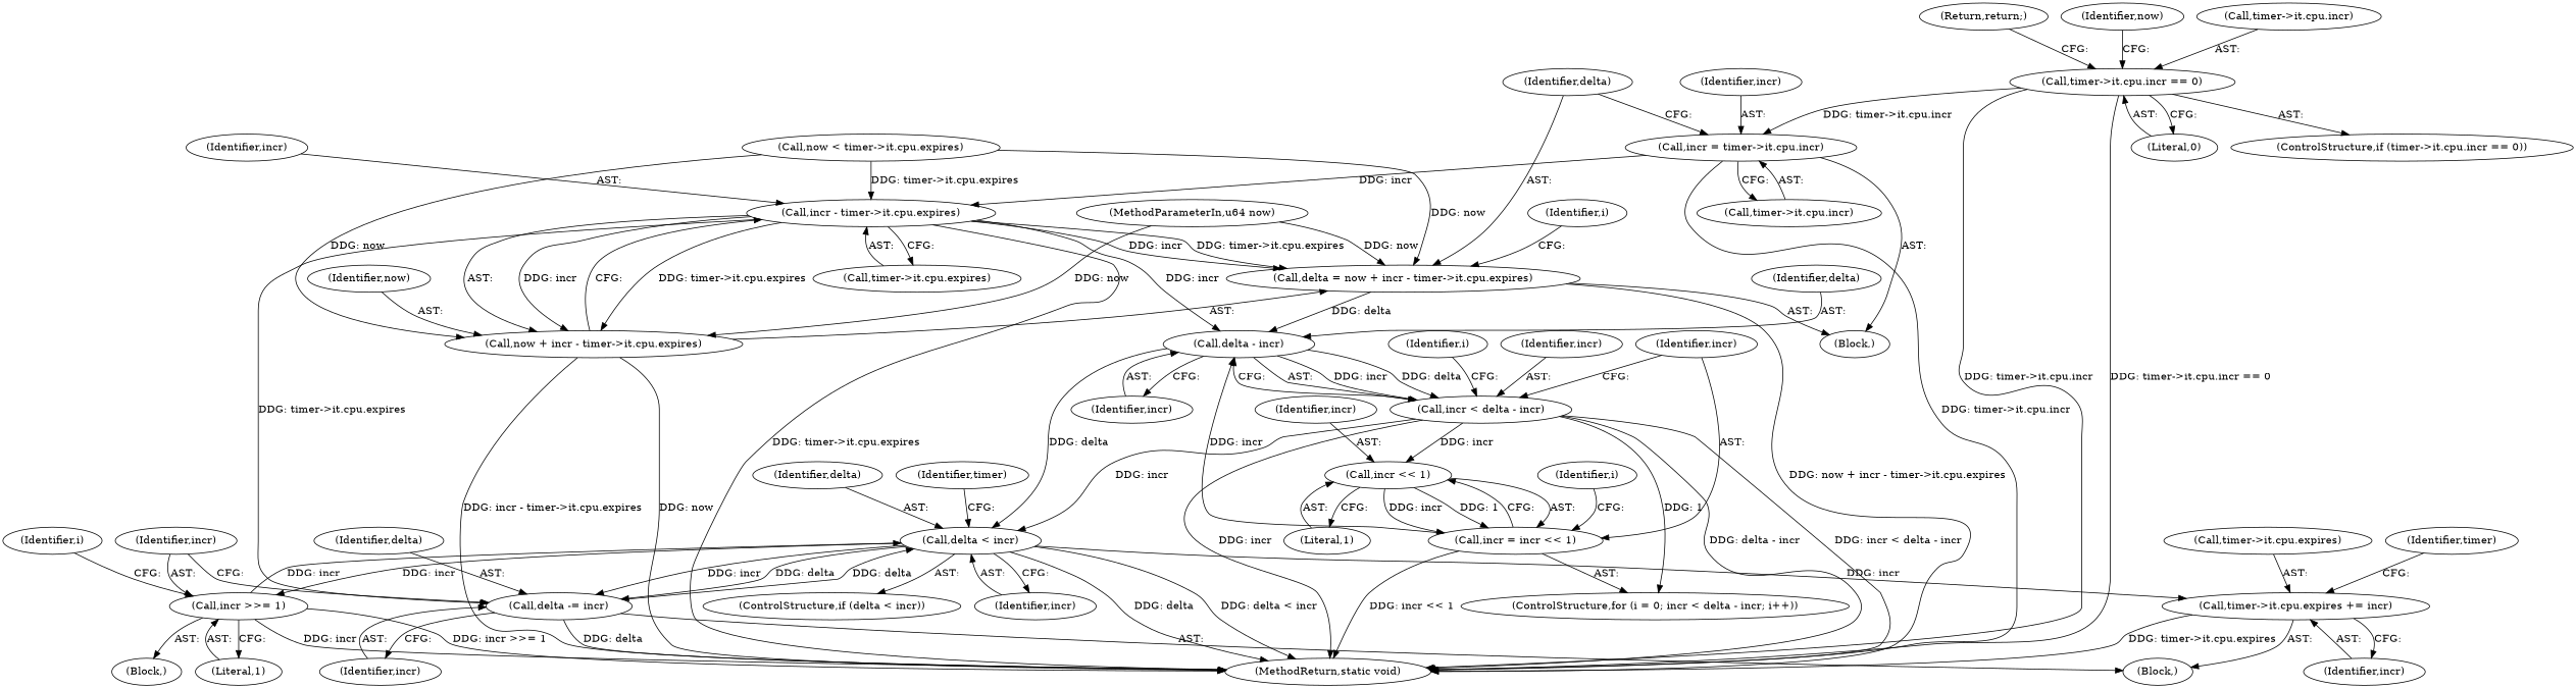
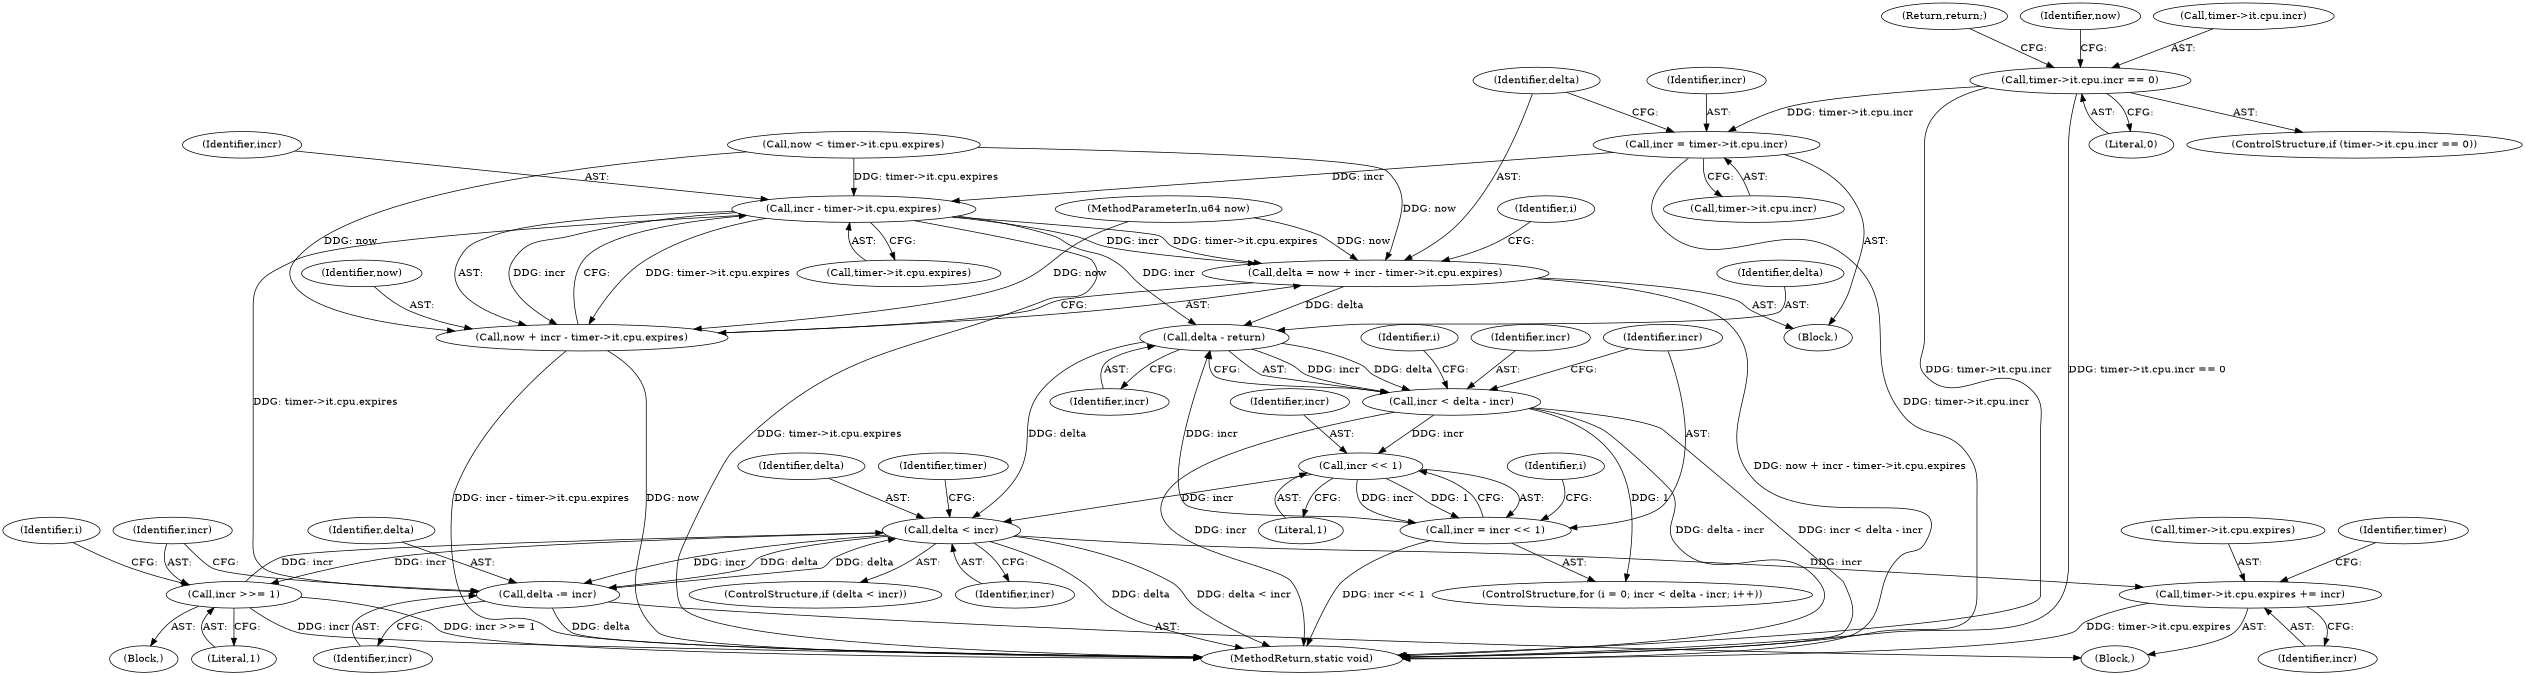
  digraph {
    n1 [label="(Call,incr = timer->it.cpu.incr)"]
    n2 [label="(Call,incr - timer->it.cpu.expires)"]
    n3 [label="(Block,)"]
    n4 [label="(Call,timer->it.cpu.incr)"]
    n5 [label="(MethodReturn,static void)"]
    n6 [label="(Call,delta = now + incr - timer->it.cpu.expires)"]
-   n7 [label="(Call,delta - incr)"]
+   n7 [label="(Call,delta - return)"]
    n8 [label="(Call,now + incr - timer->it.cpu.expires)"]
    n9 [label="(Call,timer->it.cpu.expires)"]
    n10 [label="(Call,delta -= incr)"]
    n11 [label="(Call,timer->it.cpu.incr == 0)"]
    n12 [label="(ControlStructure,if (timer->it.cpu.incr == 0))"]
    n13 [label="(Literal,0)"]
    n14 [label="(Call,incr < delta - incr)"]
    n15 [label="(Call,delta < incr)"]
    n16 [label="(Identifier,incr)"]
    n17 [label="(Call,timer->it.cpu.expires += incr)"]
    n18 [label="(Block,)"]
    n19 [label="(Identifier,incr)"]
    n20 [label="(Call,incr << 1)"]
    n21 [label="(ControlStructure,for (i = 0; incr < delta - incr; i++))"]
    n22 [label="(Call,incr >>= 1)"]
    n23 [label="(Identifier,incr)"]
    n24 [label="(ControlStructure,if (delta < incr))"]
    n25 [label="(Call,incr = incr << 1)"]
    n26 [label="(Literal,1)"]
    n27 [label="(Block,)"]
    n28 [label="(Literal,1)"]
    n29 [label="(Identifier,incr)"]
    n30 [label="(Identifier,delta)"]
    n31 [label="(Identifier,delta)"]
    n32 [label="(Identifier,incr)"]
    n33 [label="(Return,return;)"]
    n34 [label="(Identifier,i)"]
    n35 [label="(Identifier,incr)"]
    n36 [label="(Call,timer->it.cpu.expires)"]
    n37 [label="(Identifier,i)"]
    n38 [label="(Identifier,timer)"]
    n39 [label="(Identifier,timer)"]
    n40 [label="(Identifier,i)"]
    n41 [label="(Identifier,incr)"]
    n42 [label="(Identifier,now)"]
    n43 [label="(Call,now < timer->it.cpu.expires)"]
    n44 [label="(Identifier,incr)"]
    n45 [label="(Identifier,delta)"]
    n46 [label="(Identifier,incr)"]
    n47 [label="(Identifier,i)"]
    n48 [label="(Identifier,delta)"]
    n49 [label="(MethodParameterIn,u64 now)"]
    n50 [label="(Identifier,now)"]
    n51 [label="(Call,timer->it.cpu.incr)"]
    n52 [label="(Identifier,incr)"]
    n1 -> n2 [label="DDG: incr"]
    n1 -> n3 [label="AST: "]
    n1 -> n4 [label="CFG: "]
    n1 -> n5 [label="DDG: timer->it.cpu.incr"]
    n2 -> n5 [label="DDG: timer->it.cpu.expires"]
    n2 -> n6 [label="DDG: incr"]
    n2 -> n6 [label="DDG: timer->it.cpu.expires"]
    n2 -> n7 [label="DDG: incr"]
    n2 -> n8 [label="AST: "]
    n2 -> n8 [label="DDG: incr"]
    n2 -> n8 [label="DDG: timer->it.cpu.expires"]
    n2 -> n9 [label="CFG: "]
    n2 -> n10 [label="DDG: timer->it.cpu.expires"]
    n4 -> n1 [label="AST: "]
    n6 -> n3 [label="AST: "]
    n6 -> n5 [label="DDG: now + incr - timer->it.cpu.expires"]
    n6 -> n7 [label="DDG: delta"]
+   n6 -> n8 [label="CFG: "]
    n7 -> n14 [label="AST: "]
    n7 -> n14 [label="DDG: incr"]
    n7 -> n14 [label="DDG: delta"]
    n7 -> n15 [label="DDG: delta"]
    n7 -> n16 [label="CFG: "]
    n8 -> n2 [label="CFG: "]
    n8 -> n5 [label="DDG: now"]
    n8 -> n5 [label="DDG: incr - timer->it.cpu.expires"]
    n8 -> n6 [label="AST: "]
    n9 -> n2 [label="AST: "]
    n10 -> n5 [label="DDG: delta"]
    n10 -> n15 [label="DDG: delta"]
    n10 -> n18 [label="AST: "]
    n10 -> n29 [label="CFG: "]
    n11 -> n1 [label="DDG: timer->it.cpu.incr"]
    n11 -> n5 [label="DDG: timer->it.cpu.incr"]
    n11 -> n5 [label="DDG: timer->it.cpu.incr == 0"]
    n11 -> n12 [label="AST: "]
    n11 -> n13 [label="CFG: "]
    n13 -> n11 [label="AST: "]
    n14 -> n5 [label="DDG: incr < delta - incr"]
    n14 -> n5 [label="DDG: incr"]
    n14 -> n5 [label="DDG: delta - incr"]
    n14 -> n7 [label="CFG: "]
-   n14 -> n15 [label="DDG: incr"]
+   n20 -> n15 [label="DDG: incr"]
    n14 -> n20 [label="DDG: incr"]
    n14 -> n21 [label="DDG: 1"]
    n15 -> n5 [label="DDG: delta"]
    n15 -> n5 [label="DDG: delta < incr"]
    n15 -> n10 [label="DDG: incr"]
    n15 -> n10 [label="DDG: delta"]
    n15 -> n17 [label="DDG: incr"]
    n15 -> n22 [label="DDG: incr"]
    n15 -> n23 [label="CFG: "]
    n15 -> n24 [label="AST: "]
    n16 -> n7 [label="AST: "]
    n17 -> n5 [label="DDG: timer->it.cpu.expires"]
    n17 -> n18 [label="AST: "]
    n17 -> n19 [label="CFG: "]
    n19 -> n17 [label="AST: "]
    n20 -> n25 [label="AST: "]
    n20 -> n25 [label="DDG: incr"]
    n20 -> n25 [label="DDG: 1"]
    n20 -> n26 [label="CFG: "]
    n22 -> n5 [label="DDG: incr >>= 1"]
    n22 -> n5 [label="DDG: incr"]
    n22 -> n15 [label="DDG: incr"]
    n22 -> n27 [label="AST: "]
    n22 -> n28 [label="CFG: "]
    n23 -> n15 [label="AST: "]
    n25 -> n5 [label="DDG: incr << 1"]
    n25 -> n7 [label="DDG: incr"]
    n25 -> n20 [label="CFG: "]
    n25 -> n21 [label="AST: "]
    n26 -> n20 [label="AST: "]
    n28 -> n22 [label="AST: "]
    n29 -> n10 [label="AST: "]
    n30 -> n15 [label="AST: "]
    n31 -> n1 [label="CFG: "]
    n31 -> n6 [label="AST: "]
    n32 -> n1 [label="AST: "]
    n33 -> n11 [label="CFG: "]
    n34 -> n25 [label="CFG: "]
    n35 -> n20 [label="AST: "]
    n36 -> n17 [label="AST: "]
    n37 -> n6 [label="CFG: "]
    n38 -> n17 [label="CFG: "]
    n39 -> n15 [label="CFG: "]
    n40 -> n14 [label="CFG: "]
    n41 -> n10 [label="CFG: "]
    n41 -> n22 [label="AST: "]
    n42 -> n11 [label="CFG: "]
    n43 -> n2 [label="DDG: timer->it.cpu.expires"]
    n43 -> n6 [label="DDG: now"]
    n43 -> n8 [label="DDG: now"]
    n44 -> n14 [label="CFG: "]
    n44 -> n25 [label="AST: "]
    n45 -> n7 [label="AST: "]
    n46 -> n14 [label="AST: "]
    n47 -> n22 [label="CFG: "]
    n48 -> n10 [label="AST: "]
    n49 -> n6 [label="DDG: now"]
    n49 -> n8 [label="DDG: now"]
    n50 -> n8 [label="AST: "]
    n51 -> n11 [label="AST: "]
    n52 -> n2 [label="AST: "]
  }
